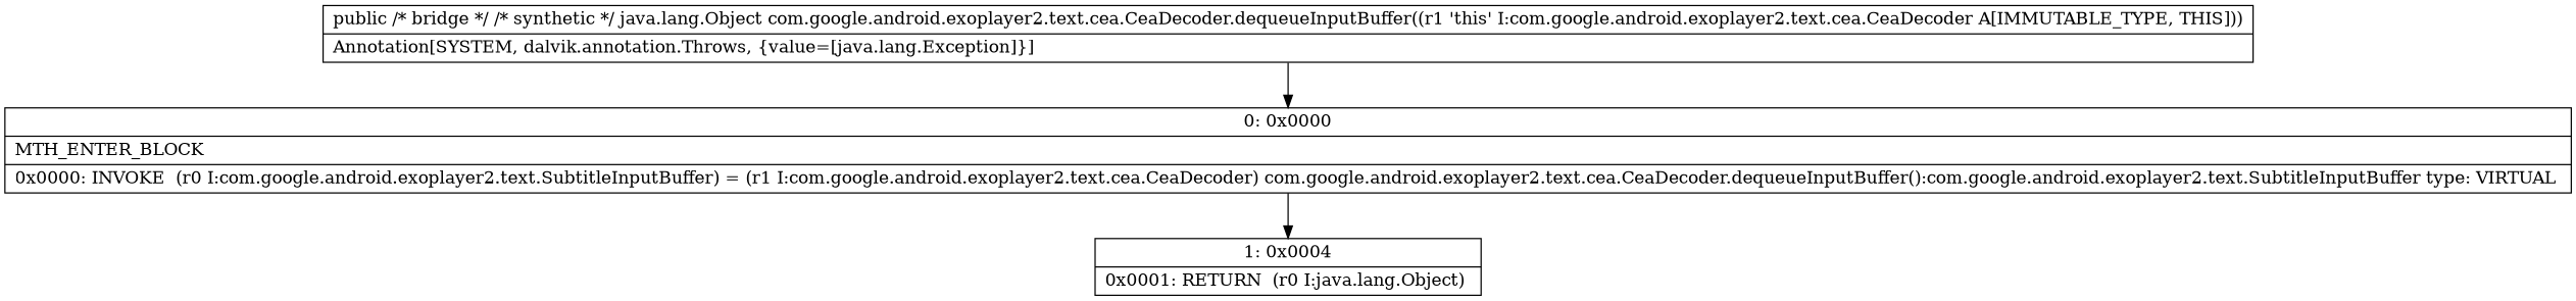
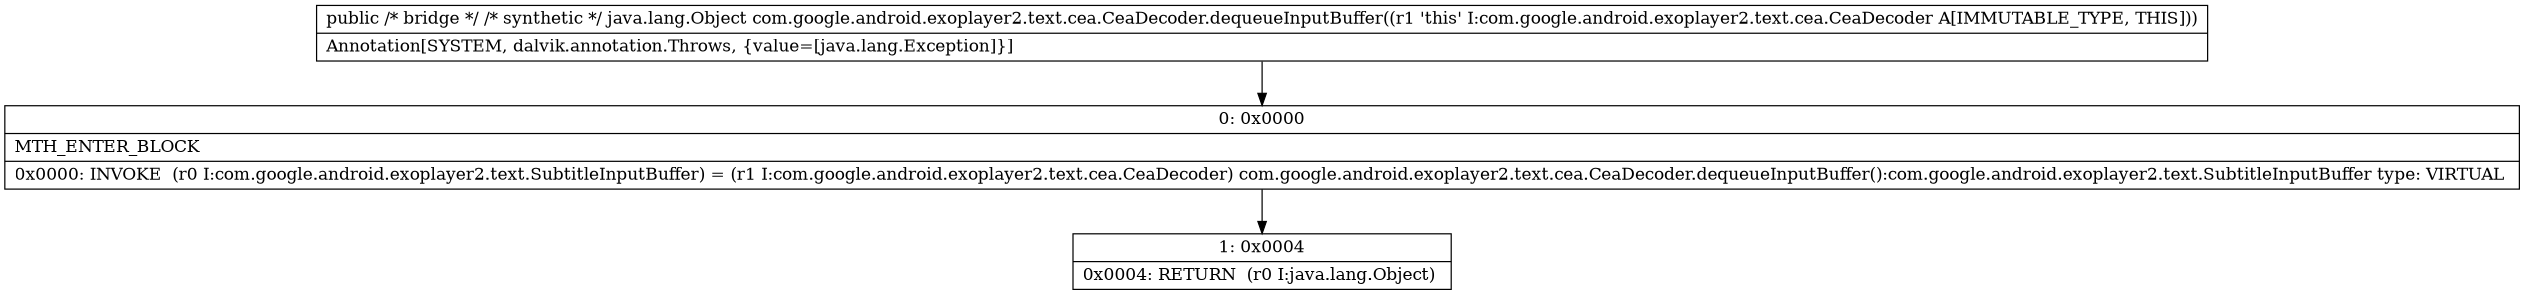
  digraph {
    node [shape=record]
    n1 [label="{0\:\ 0x0000|MTH_ENTER_BLOCK\l|0x0000: INVOKE  (r0 I:com.google.android.exoplayer2.text.SubtitleInputBuffer) = (r1 I:com.google.android.exoplayer2.text.cea.CeaDecoder) com.google.android.exoplayer2.text.cea.CeaDecoder.dequeueInputBuffer():com.google.android.exoplayer2.text.SubtitleInputBuffer type: VIRTUAL \l}"]
-   n2 [label="{1\:\ 0x0004|0x0001: RETURN  (r0 I:java.lang.Object) \l}"]
+   n2 [label="{1\:\ 0x0004|0x0004: RETURN  (r0 I:java.lang.Object) \l}"]
    n3 [label="{public \/* bridge *\/ \/* synthetic *\/ java.lang.Object com.google.android.exoplayer2.text.cea.CeaDecoder.dequeueInputBuffer((r1 'this' I:com.google.android.exoplayer2.text.cea.CeaDecoder A[IMMUTABLE_TYPE, THIS]))  | Annotation[SYSTEM, dalvik.annotation.Throws, \{value=[java.lang.Exception]\}]\l}"]
    n1 -> n2
    n3 -> n1
  }
